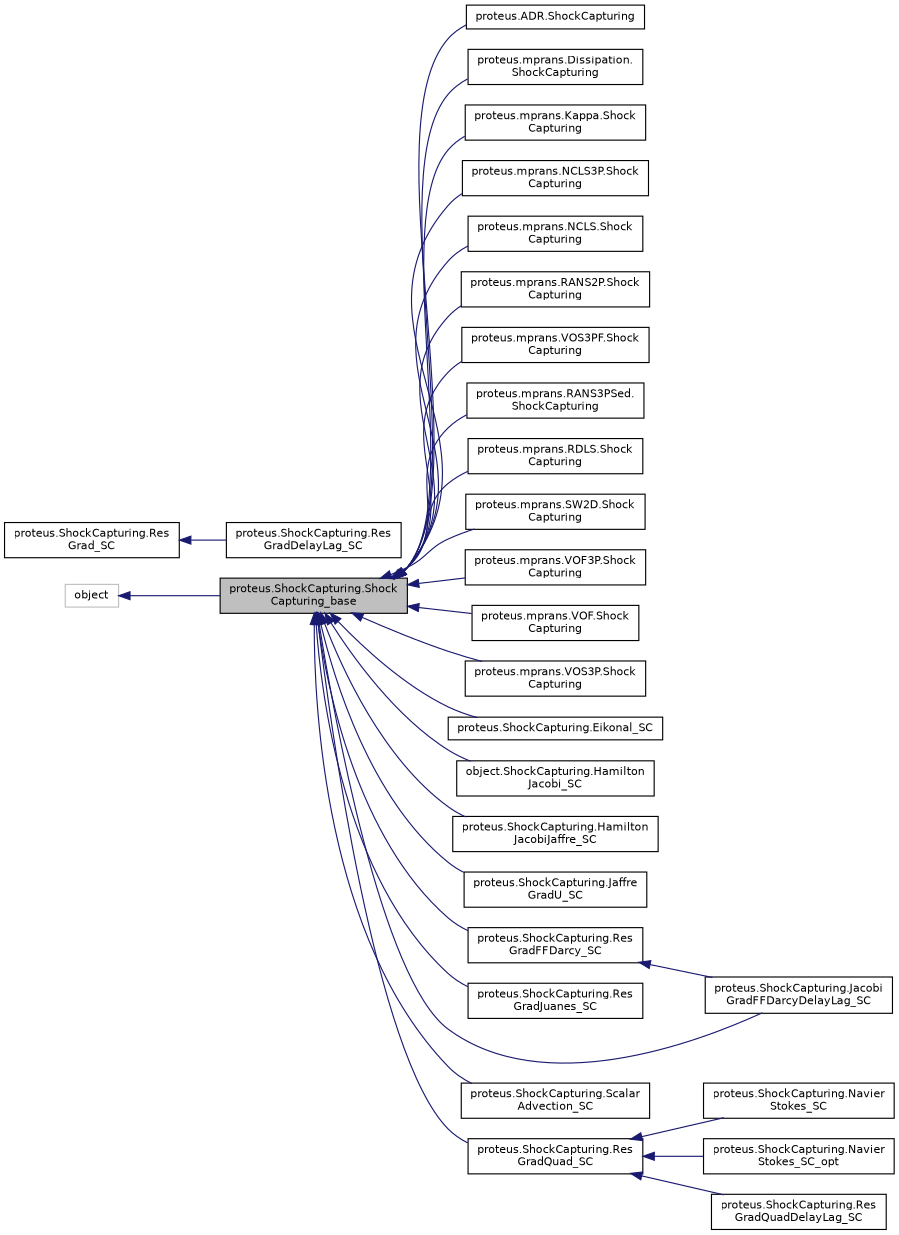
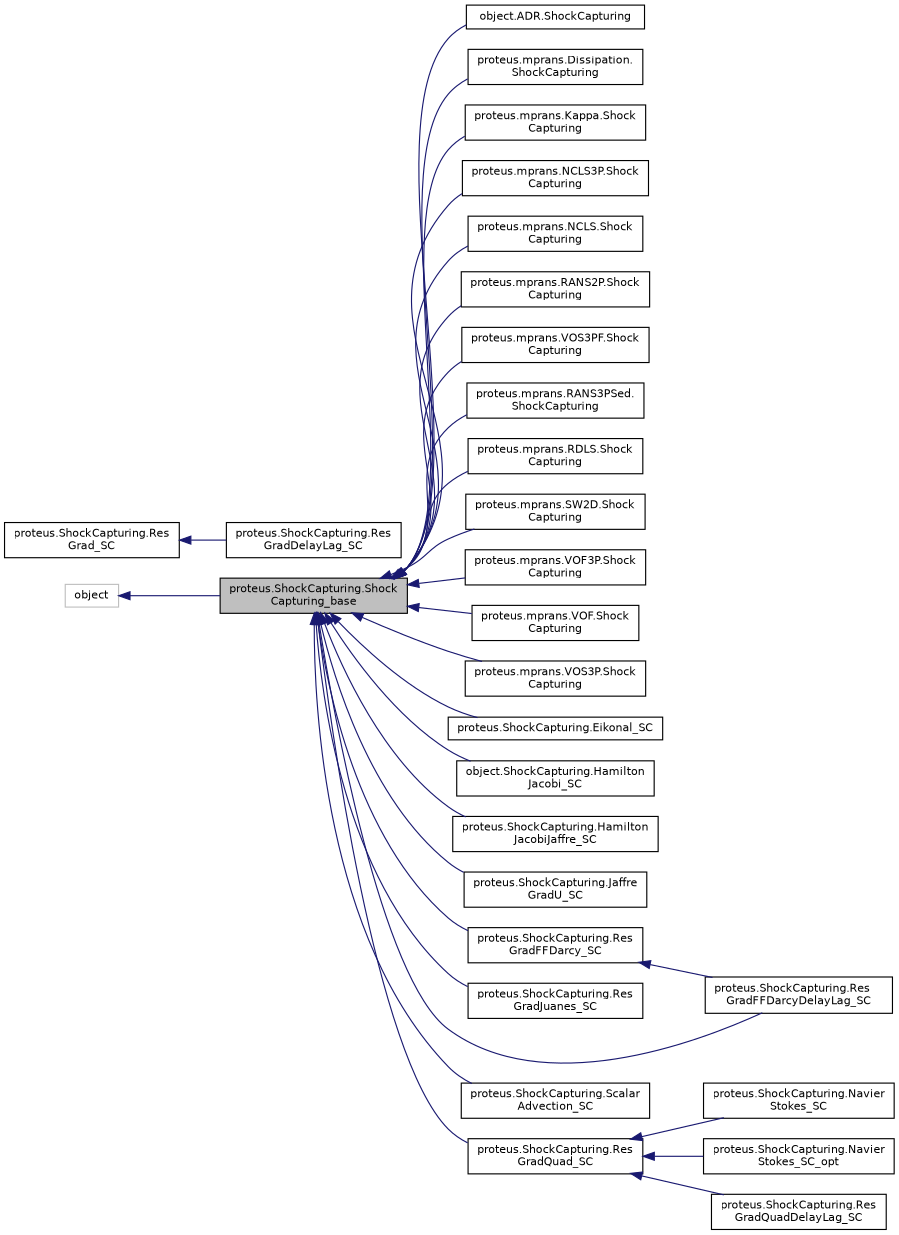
  digraph {
    rankdir=LR
    node [color=black fillcolor=white fontname=Helvetica fontsize=10 shape=record style=filled]
    edge [color=midnightblue dir=back fontname=Helvetica fontsize=10 labelfontname=Helvetica labelfontsize=10 style=solid]
    n1 [fillcolor=grey75 fontcolor=black height=0.2 label="proteus.ShockCapturing.Shock\lCapturing_base" width=0.4]
-   n2 [height=0.2 label="proteus.ADR.ShockCapturing" width=0.4]
+   n2 [height=0.2 label="object.ADR.ShockCapturing" width=0.4]
    n3 [height=0.2 label="proteus.mprans.Dissipation.\lShockCapturing" width=0.4]
    n4 [height=0.2 label="proteus.mprans.Kappa.Shock\lCapturing" width=0.4]
    n5 [height=0.2 label="proteus.mprans.NCLS3P.Shock\lCapturing" width=0.4]
    n6 [height=0.2 label="proteus.mprans.NCLS.Shock\lCapturing" width=0.4]
    n7 [height=0.2 label="proteus.mprans.RANS2P.Shock\lCapturing" width=0.4]
    n8 [height=0.2 label="proteus.mprans.VOS3PF.Shock\lCapturing" width=0.4]
    n9 [height=0.2 label="proteus.mprans.RANS3PSed.\lShockCapturing" width=0.4]
    n10 [height=0.2 label="proteus.mprans.RDLS.Shock\lCapturing" width=0.4]
    n11 [height=0.2 label="proteus.mprans.SW2D.Shock\lCapturing" width=0.4]
    n12 [height=0.2 label="proteus.mprans.VOF3P.Shock\lCapturing" width=0.4]
    n13 [height=0.2 label="proteus.mprans.VOF.Shock\lCapturing" width=0.4]
    n14 [height=0.2 label="proteus.mprans.VOS3P.Shock\lCapturing" width=0.4]
    n15 [height=0.2 label="proteus.ShockCapturing.Eikonal_SC" width=0.4]
    n16 [height=0.2 label="object.ShockCapturing.Hamilton\lJacobi_SC" width=0.4]
    n17 [height=0.2 label="proteus.ShockCapturing.Hamilton\lJacobiJaffre_SC" width=0.4]
    n18 [height=0.2 label="proteus.ShockCapturing.Jaffre\lGradU_SC" width=0.4]
    n19 [height=0.2 label="proteus.ShockCapturing.Res\lGradFFDarcy_SC" width=0.4]
    n20 [height=0.2 label="proteus.ShockCapturing.Res\lGradJuanes_SC" width=0.4]
    n21 [height=0.2 label="proteus.ShockCapturing.Res\lGradQuad_SC" width=0.4]
    n22 [height=0.2 label="proteus.ShockCapturing.Scalar\lAdvection_SC" width=0.4]
-   n23 [height=0.2 label="proteus.ShockCapturing.Jacobi\lGradFFDarcyDelayLag_SC" width=0.4]
+   n23 [height=0.2 label="proteus.ShockCapturing.Res\lGradFFDarcyDelayLag_SC" width=0.4]
    n24 [height=0.2 label="proteus.ShockCapturing.Res\lGrad_SC" width=0.4]
    n25 [height=0.2 label="proteus.ShockCapturing.Res\lGradDelayLag_SC" width=0.4]
    n26 [height=0.2 label="proteus.ShockCapturing.Navier\lStokes_SC" width=0.4]
    n27 [height=0.2 label="proteus.ShockCapturing.Navier\lStokes_SC_opt" width=0.4]
    n28 [height=0.2 label="proteus.ShockCapturing.Res\lGradQuadDelayLag_SC" width=0.4]
    n29 [color=grey75 height=0.2 label=object width=0.4]
    n1 -> n2
    n1 -> n3
    n1 -> n4
    n1 -> n5
    n1 -> n6
    n1 -> n7
    n1 -> n8
    n1 -> n9
    n1 -> n10
    n1 -> n11
    n1 -> n12
    n1 -> n13
    n1 -> n14
    n1 -> n15
    n1 -> n16
    n1 -> n17
    n1 -> n18
    n1 -> n19
    n1 -> n20
    n1 -> n21
    n1 -> n22
    n1 -> n23
    n19 -> n23
    n21 -> n26
    n21 -> n27
    n21 -> n28
    n24 -> n25
    n29 -> n1
  }
